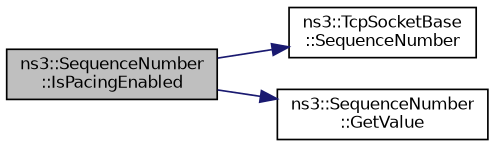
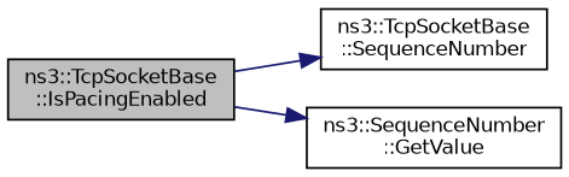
  digraph {
    rankdir=LR
    node [color=black fillcolor=white fontname=Helvetica fontsize=10 shape=record style=filled]
    edge [color=midnightblue fontname=Helvetica fontsize=10 labelfontname=Helvetica labelfontsize=10 style=solid]
-   n1 [fillcolor=grey75 fontcolor=black height=0.2 label="ns3::SequenceNumber\l::IsPacingEnabled" width=0.4]
+   n1 [fillcolor=grey75 fontcolor=black height=0.2 label="ns3::TcpSocketBase\l::IsPacingEnabled" width=0.4]
    n2 [height=0.2 label="ns3::TcpSocketBase\l::SequenceNumber" width=0.4]
    n3 [height=0.2 label="ns3::SequenceNumber\l::GetValue" width=0.4]
    n1 -> n2
    n1 -> n3
  }
